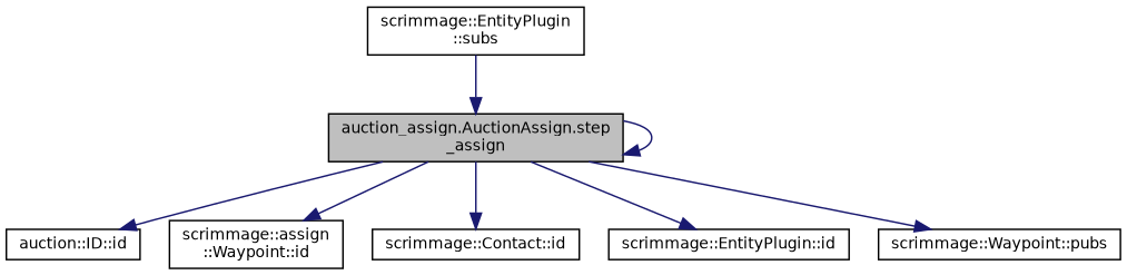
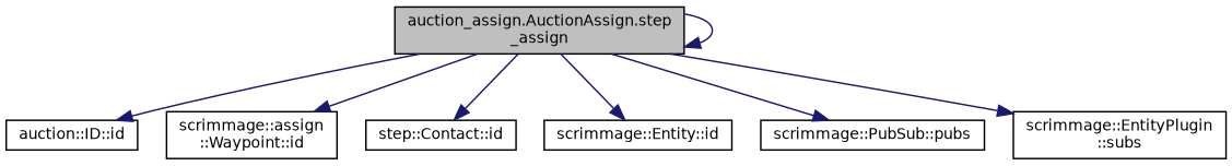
  digraph {
    rankdir=TB
    node [color=black fillcolor=white fontname=Helvetica fontsize=10 shape=record style=filled]
    edge [color=midnightblue fontname=Helvetica fontsize=10 labelfontname=Helvetica labelfontsize=10 style=solid]
    n1 [fillcolor=grey75 fontcolor=black height=0.2 label="auction_assign.AuctionAssign.step\l_assign" width=0.4]
    n2 [height=0.2 label="auction::ID::id" width=0.4]
    n3 [height=0.2 label="scrimmage::assign\l::Waypoint::id" width=0.4]
-   n4 [height=0.2 label="scrimmage::Contact::id" width=0.4]
-   n5 [height=0.2 label="scrimmage::EntityPlugin::id" width=0.4]
-   n6 [height=0.2 label="scrimmage::Waypoint::pubs" width=0.4]
+   n4 [height=0.2 label="step::Contact::id" width=0.4]
+   n5 [height=0.2 label="scrimmage::Entity::id" width=0.4]
+   n6 [height=0.2 label="scrimmage::PubSub::pubs" width=0.4]
    n7 [height=0.2 label="scrimmage::EntityPlugin\l::subs" width=0.4]
    n1 -> n1
    n1 -> n2
    n1 -> n3
    n1 -> n4
    n1 -> n5
    n1 -> n6
-   n7 -> n1
+   n1 -> n7
  }
